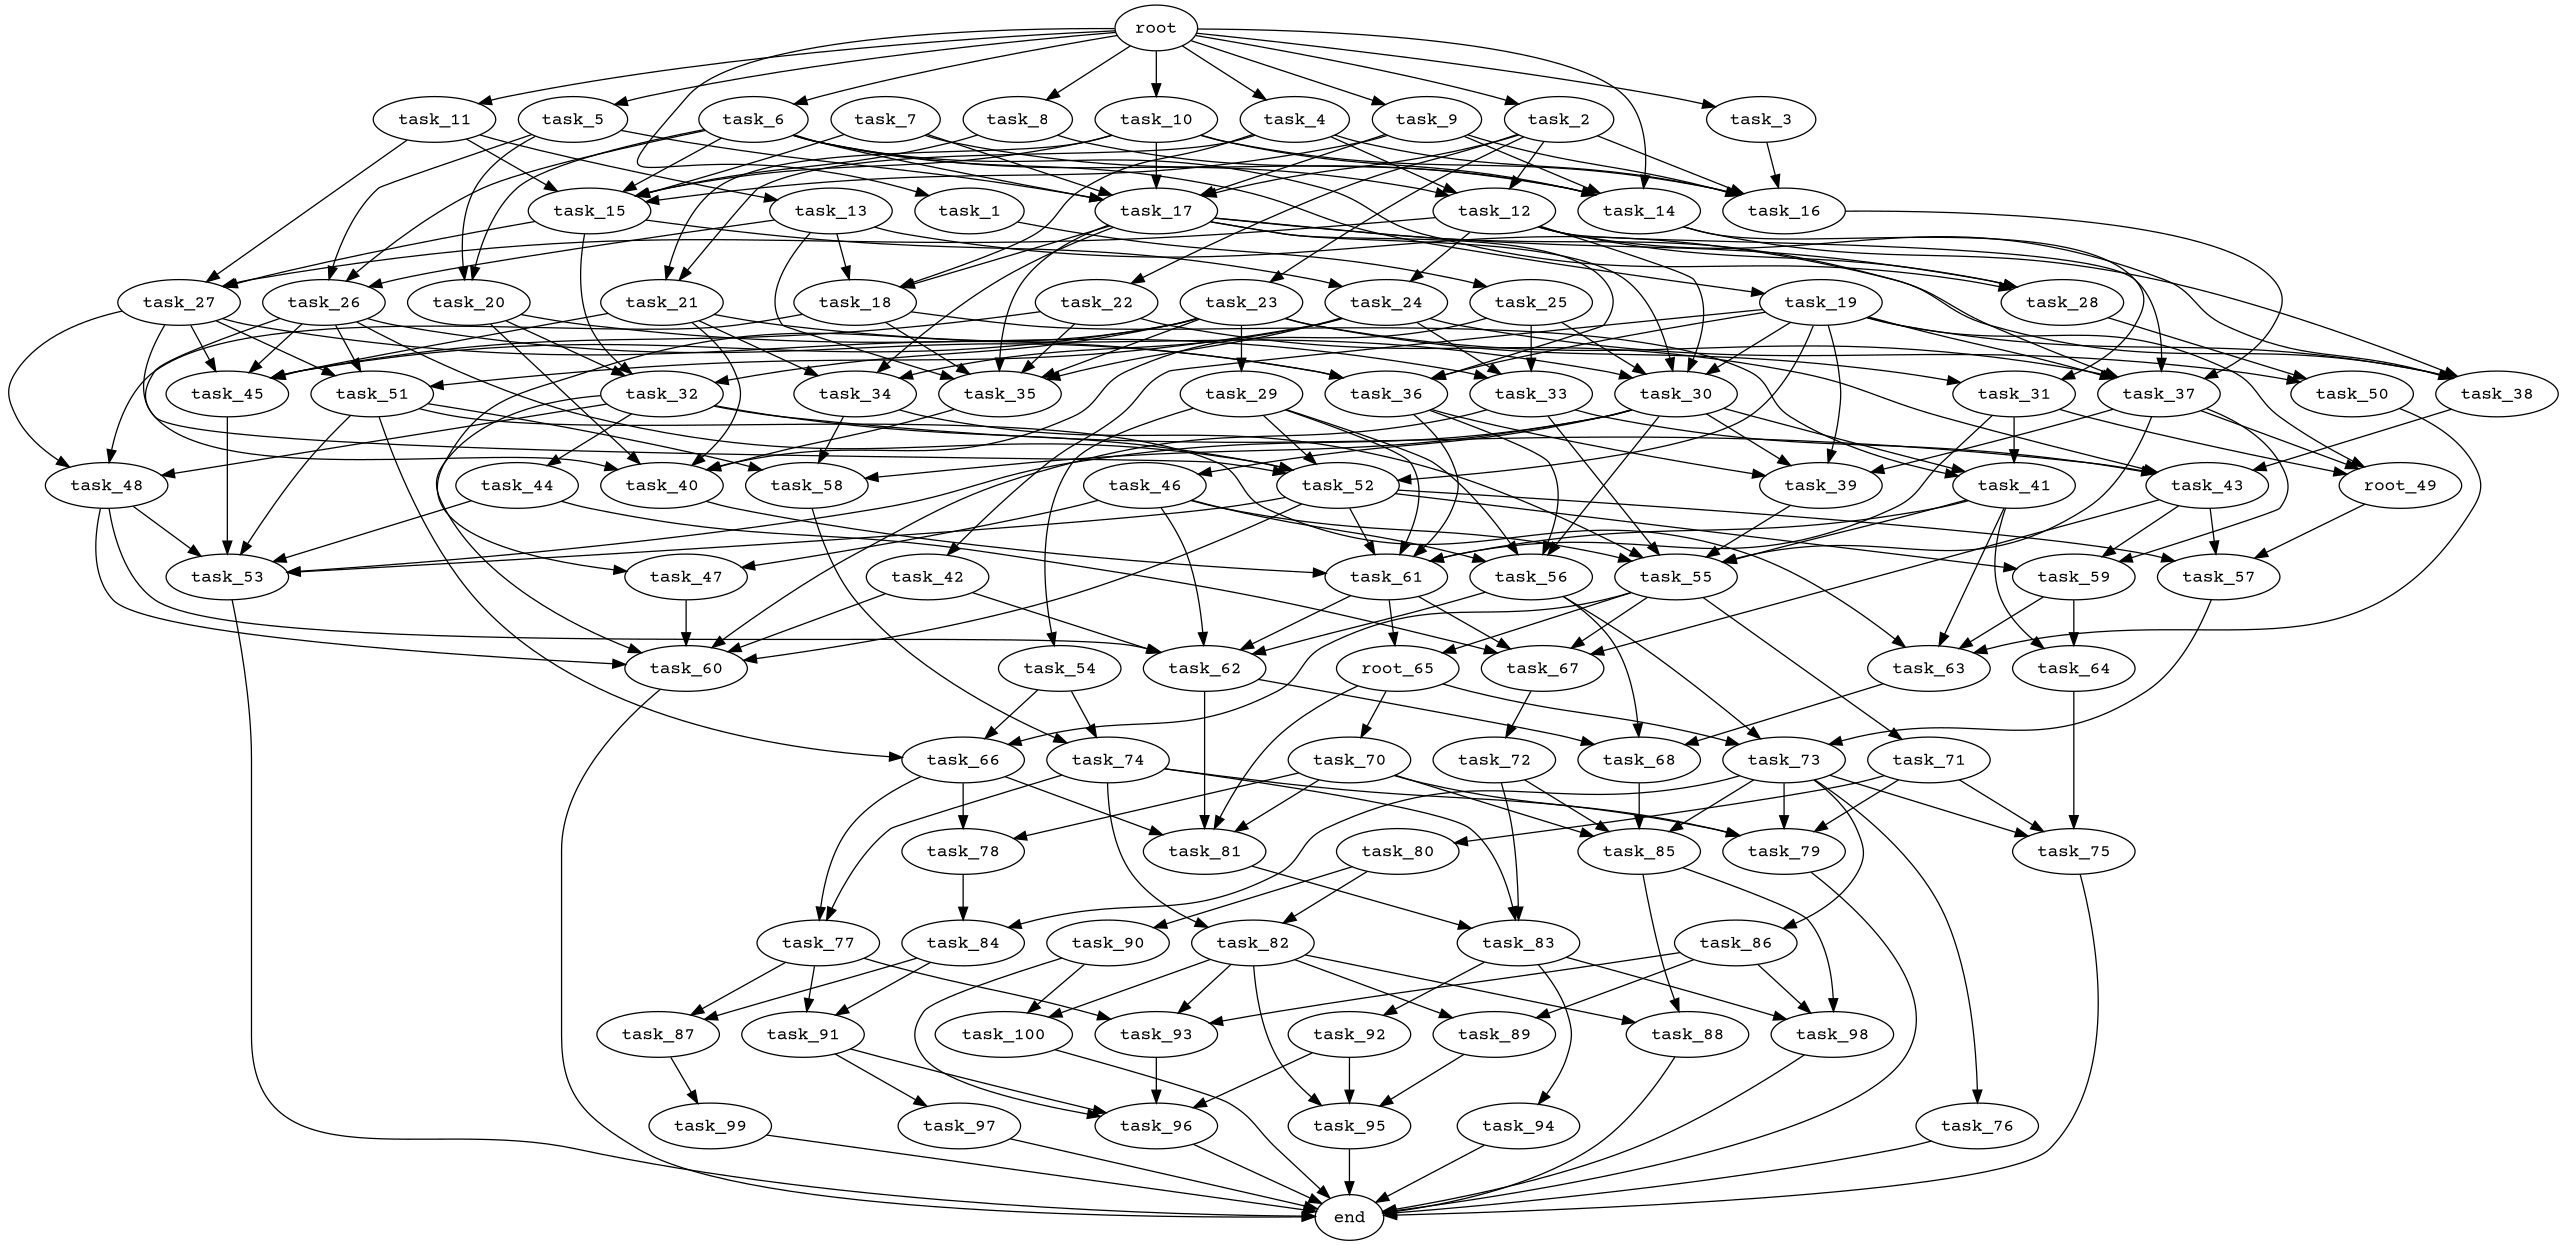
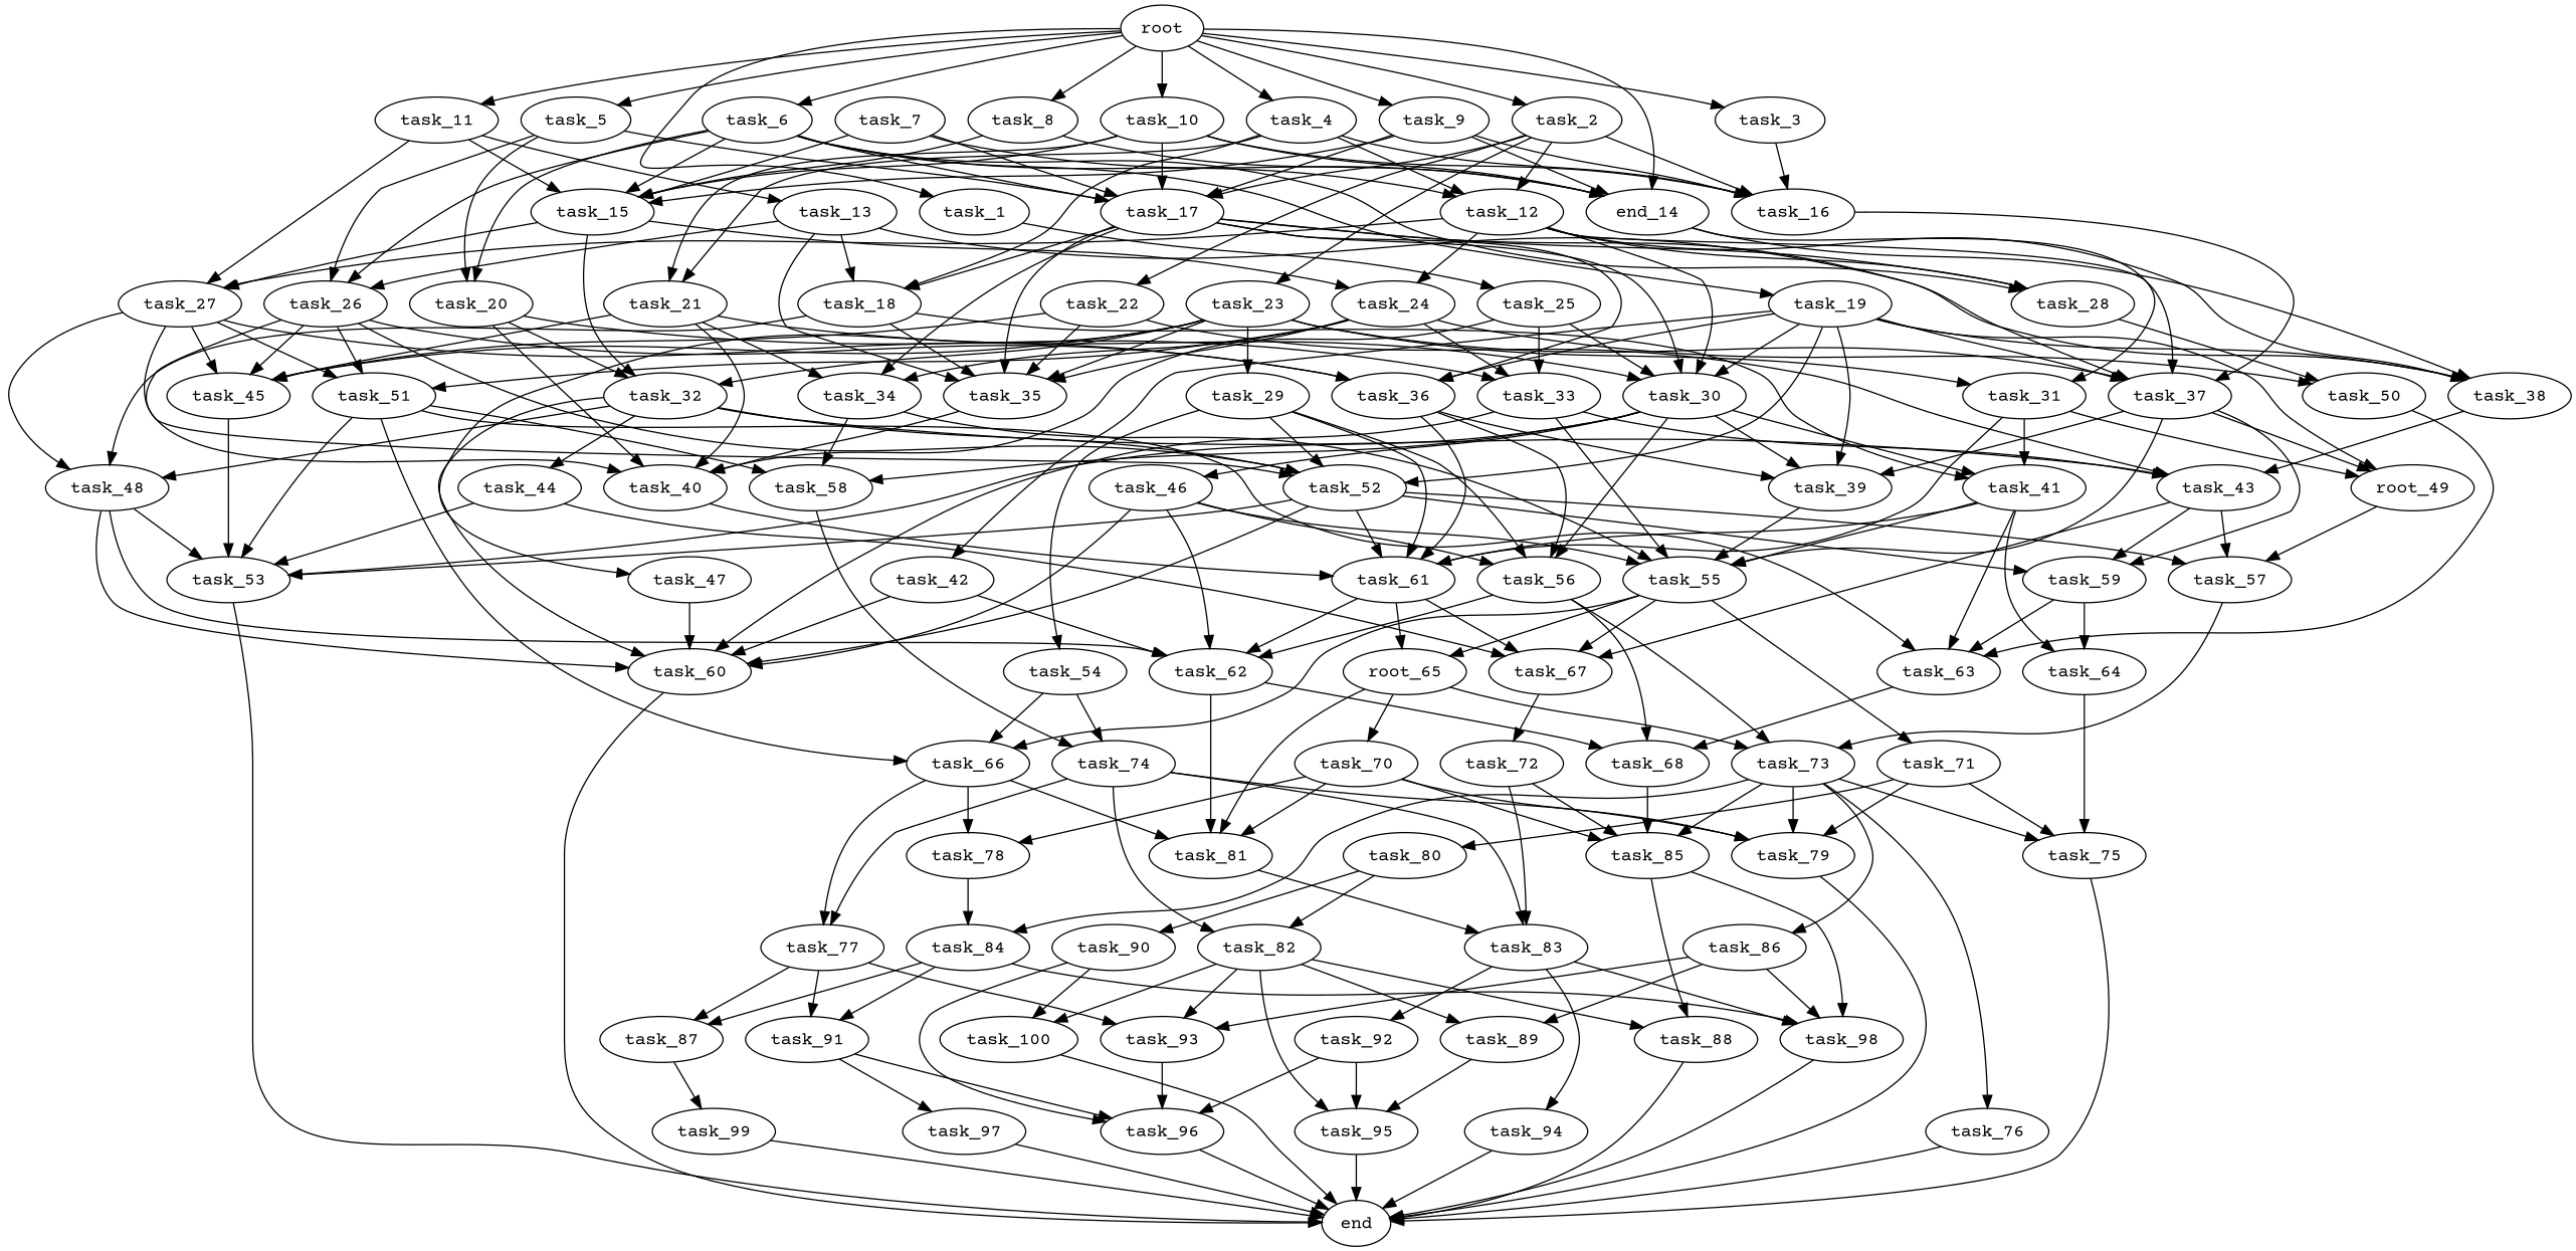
  digraph {
    fontname="Courier Prime"
    node [fontname="Courier Prime"]
    edge [fontname="Courier Prime"]
    task_68
    task_85
    task_88
    task_98
    task_92
    task_96
    task_95
    end
    task_59
    task_63
    task_64
    task_75
    task_35
    task_40
    task_61
    task_28
    task_50
    task_44
    task_53
    task_67
    task_72
    task_36
    task_39
    task_56
    task_55
    task_73
    task_62
    n28 [label=root_65]
    task_24
    task_34
    task_51
    task_33
    task_58
    task_66
    task_60
    task_43
    task_71
    task_81
    task_70
    task_77
    task_78
    task_79
    task_80
    task_47
    task_94
    task_22
    task_45
    task_57
    task_38
    task_2
    task_23
    task_12
    task_16
    task_17
    task_37
    task_31
    task_29
    task_32
    task_30
    task_27
    task_18
    task_76
    task_84
    task_86
    task_83
    task_26
    task_52
    root
    task_9
    task_4
    task_1
    task_10
    task_6
    task_3
    task_8
    task_5
    task_11
-   task_14
+   task_14 [label=end_14]
    task_15
    task_21
    task_25
    task_19
    task_20
    task_7
    task_13
    task_93
    task_91
    task_87
    task_41
    task_48
    n91 [label=root_49]
    task_42
    task_46
    task_97
    task_99
    task_74
    task_82
    task_89
    task_100
    task_90
    task_54
    task_68 -> task_85
    task_85 -> task_88
    task_85 -> task_98
    task_88 -> end
    task_98 -> end
    task_92 -> task_96
    task_92 -> task_95
    task_96 -> end
    task_95 -> end
    task_59 -> task_63
    task_59 -> task_64
    task_63 -> task_68
    task_64 -> task_75
    task_75 -> end
    task_35 -> task_40
    task_40 -> task_61
    task_61 -> task_67
    task_61 -> task_62
    task_61 -> n28
    task_28 -> task_50
    task_50 -> task_63
    task_44 -> task_53
    task_44 -> task_67
    task_53 -> end
    task_67 -> task_72
    task_72 -> task_85
    task_72 -> task_83
    task_36 -> task_61
    task_36 -> task_39
    task_36 -> task_56
    task_39 -> task_55
    task_56 -> task_68
    task_56 -> task_73
    task_56 -> task_62
    task_55 -> task_67
    task_55 -> n28
    task_55 -> task_66
    task_55 -> task_71
    task_73 -> task_85
    task_73 -> task_75
    task_73 -> task_79
    task_73 -> task_76
    task_73 -> task_84
    task_73 -> task_86
    task_62 -> task_68
    task_62 -> task_81
    n28 -> task_73
    n28 -> task_81
    n28 -> task_70
    task_24 -> task_35
    task_24 -> task_50
    task_24 -> task_34
    task_24 -> task_51
    task_24 -> task_33
    task_34 -> task_55
    task_34 -> task_58
    task_51 -> task_63
    task_51 -> task_53
    task_51 -> task_58
    task_51 -> task_66
    task_33 -> task_55
    task_33 -> task_60
    task_33 -> task_43
    task_58 -> task_74
    task_66 -> task_81
    task_66 -> task_77
    task_66 -> task_78
    task_60 -> end
    task_43 -> task_59
    task_43 -> task_67
    task_43 -> task_57
    task_71 -> task_75
    task_71 -> task_79
    task_71 -> task_80
    task_81 -> task_83
    task_70 -> task_85
    task_70 -> task_81
    task_70 -> task_78
    task_70 -> task_79
    task_77 -> task_93
    task_77 -> task_91
    task_77 -> task_87
    task_78 -> task_84
    task_79 -> end
    task_80 -> task_82
    task_80 -> task_90
    task_47 -> task_60
    task_94 -> end
    task_22 -> task_35
    task_22 -> task_43
    task_22 -> task_45
    task_45 -> task_53
    task_57 -> task_73
    task_38 -> task_43
    task_2 -> task_22
    task_2 -> task_23
    task_2 -> task_12
    task_2 -> task_16
    task_2 -> task_17
    task_23 -> task_35
    task_23 -> task_47
    task_23 -> task_45
    task_23 -> task_37
    task_23 -> task_31
    task_23 -> task_29
    task_23 -> task_32
    task_12 -> task_28
    task_12 -> task_24
    task_12 -> task_38
    task_12 -> task_37
    task_12 -> task_30
    task_12 -> task_27
    task_16 -> task_37
    task_17 -> task_35
    task_17 -> task_28
    task_17 -> task_36
    task_17 -> task_34
    task_17 -> task_37
    task_17 -> task_30
    task_17 -> task_18
    task_37 -> task_59
    task_37 -> task_39
    task_37 -> task_55
    task_37 -> n91
    task_31 -> task_61
    task_31 -> task_41
    task_31 -> n91
    task_29 -> task_61
    task_29 -> task_56
    task_29 -> task_52
    task_29 -> task_54
    task_32 -> task_44
    task_32 -> task_60
    task_32 -> task_43
    task_32 -> task_52
    task_32 -> task_48
    task_30 -> task_53
    task_30 -> task_39
    task_30 -> task_56
    task_30 -> task_58
    task_30 -> task_41
    task_30 -> task_46
    task_27 -> task_36
    task_27 -> task_51
    task_27 -> task_45
    task_27 -> task_52
    task_27 -> task_48
    task_18 -> task_35
    task_18 -> task_41
    task_18 -> task_48
    task_76 -> end
+   task_84 -> task_98
    task_84 -> task_91
    task_84 -> task_87
    task_86 -> task_98
    task_86 -> task_93
    task_86 -> task_89
    task_83 -> task_98
    task_83 -> task_92
    task_83 -> task_94
    task_26 -> task_40
    task_26 -> task_36
    task_26 -> task_51
    task_26 -> task_45
    task_26 -> task_52
    task_52 -> task_59
    task_52 -> task_61
    task_52 -> task_53
    task_52 -> task_60
    task_52 -> task_57
    root -> task_2
    root -> task_9
    root -> task_4
    root -> task_1
    root -> task_10
    root -> task_6
    root -> task_3
    root -> task_8
    root -> task_5
    root -> task_11
    root -> task_14
    task_9 -> task_16
    task_9 -> task_17
    task_9 -> task_14
    task_9 -> task_15
    task_4 -> task_12
    task_4 -> task_16
    task_4 -> task_18
    task_4 -> task_21
    task_1 -> task_25
    task_10 -> task_16
    task_10 -> task_17
    task_10 -> task_14
    task_10 -> task_15
    task_10 -> task_21
    task_6 -> task_28
    task_6 -> task_12
    task_6 -> task_17
    task_6 -> task_26
    task_6 -> task_15
    task_6 -> task_19
    task_6 -> task_20
    task_3 -> task_16
    task_8 -> task_14
    task_8 -> task_15
    task_5 -> task_17
    task_5 -> task_26
    task_5 -> task_20
    task_11 -> task_27
    task_11 -> task_15
    task_11 -> task_13
    task_14 -> task_38
    task_14 -> task_31
    task_15 -> task_24
    task_15 -> task_32
    task_15 -> task_27
    task_21 -> task_40
    task_21 -> task_34
    task_21 -> task_45
    task_21 -> task_30
    task_25 -> task_40
    task_25 -> task_33
    task_25 -> task_30
    task_19 -> task_36
    task_19 -> task_39
    task_19 -> task_38
    task_19 -> task_37
    task_19 -> task_30
    task_19 -> task_52
    task_19 -> n91
    task_19 -> task_42
    task_20 -> task_40
    task_20 -> task_33
    task_20 -> task_32
    task_7 -> task_17
    task_7 -> task_14
    task_7 -> task_15
    task_13 -> task_35
    task_13 -> task_38
    task_13 -> task_18
    task_13 -> task_26
    task_93 -> task_96
    task_91 -> task_96
    task_91 -> task_97
    task_87 -> task_99
    task_41 -> task_63
    task_41 -> task_64
    task_41 -> task_61
    task_41 -> task_55
    task_48 -> task_53
    task_48 -> task_62
    task_48 -> task_60
    n91 -> task_57
    task_42 -> task_62
    task_42 -> task_60
    task_46 -> task_56
    task_46 -> task_55
    task_46 -> task_62
-   task_46 -> task_47
+   task_46 -> task_60
    task_97 -> end
    task_99 -> end
    task_74 -> task_77
    task_74 -> task_79
    task_74 -> task_83
    task_74 -> task_82
    task_82 -> task_88
    task_82 -> task_95
    task_82 -> task_93
    task_82 -> task_89
    task_82 -> task_100
    task_89 -> task_95
    task_100 -> end
    task_90 -> task_96
    task_90 -> task_100
    task_54 -> task_66
    task_54 -> task_74
  }
